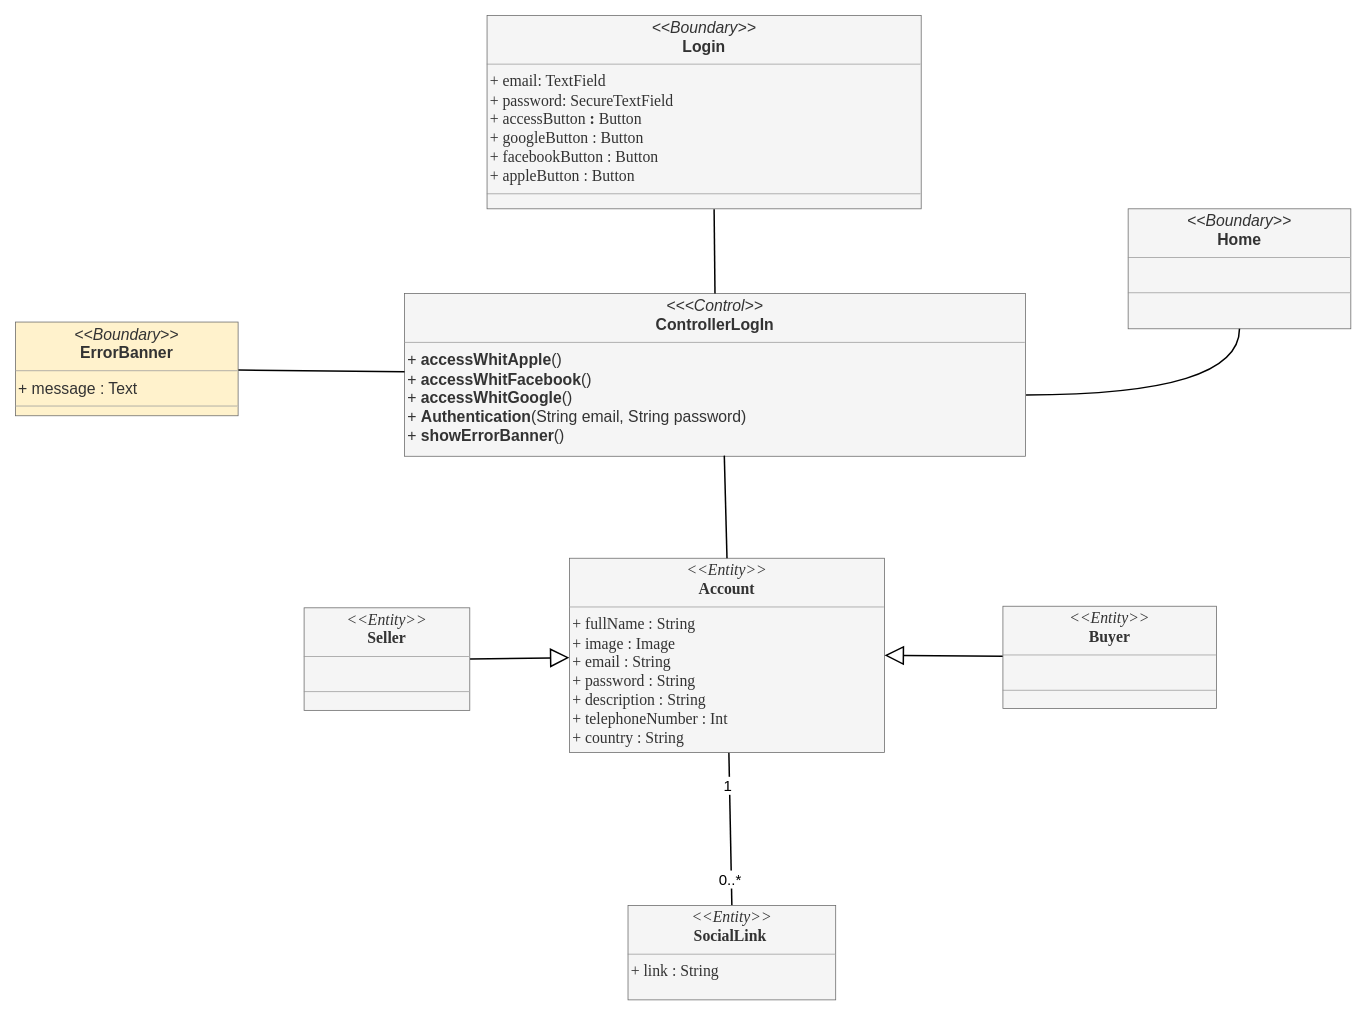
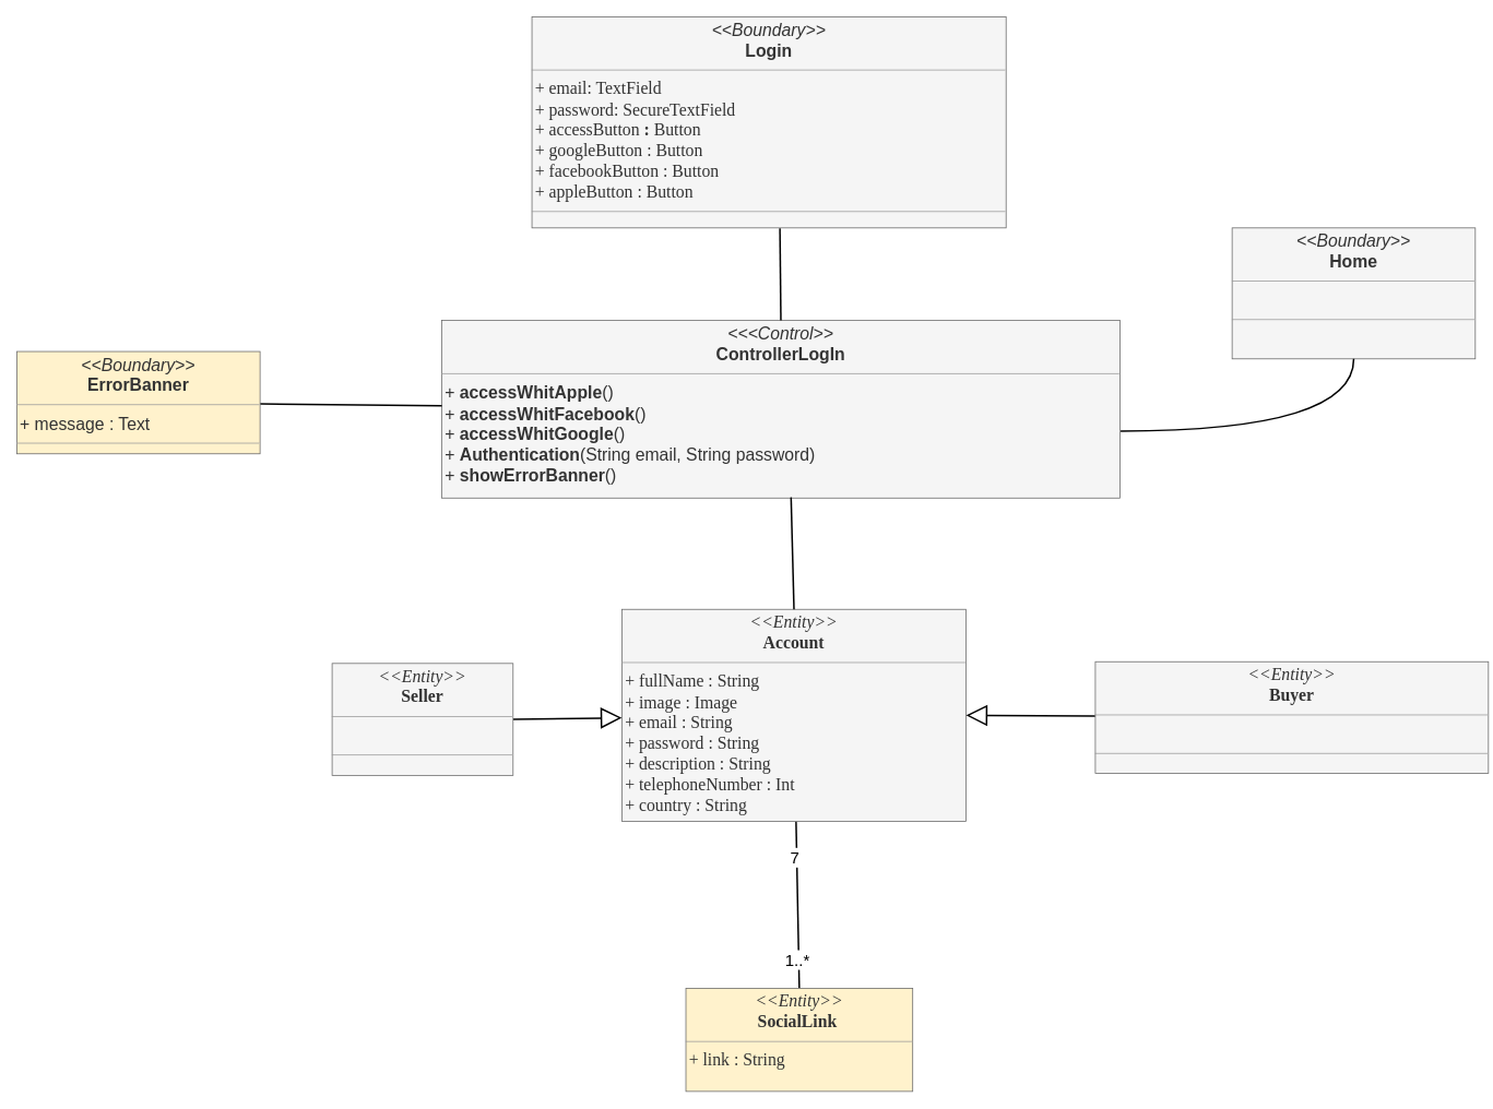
  <mxCell id="0" />
  <mxCell id="1" parent="0" />
  <mxCell id="2" value="&lt;p style=&quot;margin: 4px 0px 0px; text-align: center; font-size: 21px;&quot;&gt;&lt;font style=&quot;font-size: 21px;&quot;&gt;&lt;i style=&quot;&quot;&gt;&amp;lt;&amp;lt;&amp;lt;Control&amp;gt;&amp;gt;&lt;/i&gt;&lt;br&gt;&lt;b style=&quot;&quot;&gt;ControllerLogIn&lt;/b&gt;&lt;/font&gt;&lt;/p&gt;&lt;hr style=&quot;font-size: 21px;&quot; size=&quot;1&quot;&gt;&lt;p style=&quot;margin: 0px 0px 0px 4px; font-size: 21px;&quot;&gt;&lt;span style=&quot;background-color: initial;&quot;&gt;+ &lt;/span&gt;&lt;b style=&quot;background-color: initial;&quot;&gt;accessWhitApple&lt;/b&gt;&lt;span style=&quot;background-color: initial;&quot;&gt;()&lt;/span&gt;&lt;br&gt;&lt;/p&gt;&lt;p style=&quot;margin: 0px 0px 0px 4px; font-size: 21px;&quot;&gt;&lt;font style=&quot;font-size: 21px;&quot;&gt;+&amp;nbsp;&lt;b style=&quot;border-color: var(--border-color);&quot;&gt;accessWhit&lt;/b&gt;&lt;b&gt;Facebook&lt;/b&gt;()&lt;/font&gt;&lt;/p&gt;&lt;p style=&quot;margin: 0px 0px 0px 4px; font-size: 21px;&quot;&gt;&lt;font style=&quot;font-size: 21px;&quot;&gt;+&amp;nbsp;&lt;b&gt;access&lt;/b&gt;&lt;b style=&quot;border-color: var(--border-color);&quot;&gt;Whit&lt;/b&gt;&lt;b&gt;Google&lt;/b&gt;()&lt;/font&gt;&lt;/p&gt;&lt;p style=&quot;margin: 0px 0px 0px 4px; font-size: 21px;&quot;&gt;&lt;font style=&quot;font-size: 21px;&quot;&gt;+ &lt;b&gt;Authentication&lt;/b&gt;(String email, String password)&lt;/font&gt;&lt;/p&gt;&lt;p style=&quot;margin: 0px 0px 0px 4px; font-size: 21px;&quot;&gt;&lt;font style=&quot;font-size: 21px;&quot;&gt;+&amp;nbsp;&lt;b&gt;showErrorBanner&lt;/b&gt;()&lt;/font&gt;&lt;/p&gt;&lt;p style=&quot;margin: 0px 0px 0px 4px; font-size: 21px;&quot;&gt;&lt;br&gt;&lt;/p&gt;&lt;p style=&quot;margin: 0px 0px 0px 4px; font-size: 21px;&quot;&gt;&lt;br&gt;&lt;/p&gt;" style="verticalAlign=top;align=left;overflow=fill;fontSize=12;fontFamily=Helvetica;html=1;fillColor=#f5f5f5;fontColor=#333333;strokeColor=#666666;" parent="1" vertex="1"><mxGeometry x="539" y="391" width="828" height="217" as="geometry" /></mxCell>
  <mxCell id="3" value="&lt;p style=&quot;margin: 4px 0px 0px; text-align: center; font-size: 21px;&quot;&gt;&lt;font style=&quot;font-size: 21px;&quot;&gt;&lt;i style=&quot;&quot;&gt;&amp;lt;&amp;lt;Boundary&amp;gt;&amp;gt;&lt;/i&gt;&lt;br&gt;&lt;b style=&quot;&quot;&gt;Login&lt;/b&gt;&lt;/font&gt;&lt;/p&gt;&lt;hr style=&quot;font-size: 21px;&quot; size=&quot;1&quot;&gt;&lt;pre style=&quot;margin: 0px 0px 0px 4px; font-size: 21px;&quot;&gt;&lt;span style=&quot;font-family: &amp;quot;SF PRO&amp;quot;; background-color: initial; white-space: nowrap;&quot;&gt;+ email: TextField&lt;/span&gt;&lt;br&gt;&lt;/pre&gt;&lt;pre style=&quot;margin: 0px 0px 0px 4px; font-size: 21px;&quot;&gt;&lt;font style=&quot;font-size: 21px;&quot; face=&quot;SF PRO&quot;&gt;&lt;font style=&quot;font-size: 21px;&quot;&gt;+ password: SecureTextField&lt;br&gt;&lt;/font&gt;&lt;font style=&quot;font-size: 21px;&quot;&gt;+ accessButton &lt;b&gt;: &lt;/b&gt;Button&lt;br&gt;&lt;/font&gt;+ googleButton : Button&lt;/font&gt;&lt;/pre&gt;&lt;pre style=&quot;margin: 0px 0px 0px 4px; font-size: 21px;&quot;&gt;&lt;font style=&quot;font-size: 21px;&quot; face=&quot;SF PRO&quot;&gt;+ facebookButton : Button&lt;/font&gt;&lt;/pre&gt;&lt;pre style=&quot;margin: 0px 0px 0px 4px; font-size: 21px;&quot;&gt;&lt;font style=&quot;font-size: 21px;&quot; face=&quot;SF PRO&quot;&gt;+ appleButton : Button&lt;/font&gt;&lt;/pre&gt;&lt;hr style=&quot;font-size: 21px;&quot; size=&quot;1&quot;&gt;&lt;p style=&quot;margin: 0px 0px 0px 4px; font-size: 21px;&quot;&gt;&lt;br&gt;&lt;/p&gt;&lt;p style=&quot;margin: 0px 0px 0px 4px; font-size: 21px;&quot;&gt;&lt;br&gt;&lt;/p&gt;" style="verticalAlign=top;align=left;overflow=fill;fontSize=12;fontFamily=Helvetica;html=1;fillColor=#f5f5f5;fontColor=#333333;strokeColor=#666666;" parent="1" vertex="1"><mxGeometry x="649" y="20" width="579" height="258" as="geometry" /></mxCell>
  <mxCell id="4" value="" style="endArrow=none;html=1;rounded=0;fontFamily=Garamond;fontSize=21;entryX=0.523;entryY=1.002;entryDx=0;entryDy=0;entryPerimeter=0;exitX=0.5;exitY=0;exitDx=0;exitDy=0;strokeWidth=2;elbow=vertical;" parent="1" source="2" target="3" edge="1"><mxGeometry width="50" height="50" relative="1" as="geometry"><mxPoint x="673" y="384" as="sourcePoint" /><mxPoint x="927" y="281" as="targetPoint" /></mxGeometry></mxCell>
  <mxCell id="5" style="rounded=0;orthogonalLoop=1;jettySize=auto;html=1;strokeWidth=2;endSize=21;endArrow=block;endFill=0;exitX=1;exitY=0.5;exitDx=0;exitDy=0;" parent="1" source="9" target="7" edge="1"><mxGeometry relative="1" as="geometry"><mxPoint x="666" y="1005" as="sourcePoint" /></mxGeometry></mxCell>
  <mxCell id="6" style="rounded=0;orthogonalLoop=1;jettySize=auto;html=1;entryX=0.5;entryY=0;entryDx=0;entryDy=0;strokeWidth=2;endArrow=none;endFill=0;" parent="1" source="7" target="18" edge="1"><mxGeometry relative="1" as="geometry" /></mxCell>
  <mxCell id="7" value="&lt;p style=&quot;margin: 4px 0px 0px; text-align: center; font-size: 21px;&quot;&gt;&lt;font style=&quot;font-size: 21px;&quot;&gt;&lt;i style=&quot;&quot;&gt;&amp;lt;&amp;lt;Entity&amp;gt;&amp;gt;&lt;/i&gt;&lt;br&gt;&lt;b&gt;Account&lt;/b&gt;&lt;/font&gt;&lt;/p&gt;&lt;hr style=&quot;font-size: 21px;&quot; size=&quot;1&quot;&gt;&lt;p style=&quot;margin: 0px 0px 0px 4px; font-size: 21px;&quot;&gt;&lt;font style=&quot;font-size: 21px;&quot;&gt;+ fullName : String&lt;br&gt;&lt;/font&gt;&lt;/p&gt;&lt;p style=&quot;margin: 0px 0px 0px 4px; font-size: 21px;&quot;&gt;&lt;font style=&quot;font-size: 21px;&quot;&gt;+ image : Image&lt;/font&gt;&lt;/p&gt;&lt;p style=&quot;margin: 0px 0px 0px 4px; font-size: 21px;&quot;&gt;&lt;font style=&quot;font-size: 21px;&quot;&gt;+ email : String&lt;/font&gt;&lt;/p&gt;&lt;p style=&quot;margin: 0px 0px 0px 4px; font-size: 21px;&quot;&gt;&lt;font style=&quot;font-size: 21px;&quot;&gt;+ password : String&lt;/font&gt;&lt;/p&gt;&lt;p style=&quot;margin: 0px 0px 0px 4px; font-size: 21px;&quot;&gt;&lt;font style=&quot;font-size: 21px;&quot;&gt;+ description : String&lt;/font&gt;&lt;/p&gt;&lt;p style=&quot;margin: 0px 0px 0px 4px; font-size: 21px;&quot;&gt;&lt;font style=&quot;font-size: 21px;&quot;&gt;+ telephoneNumber : Int&lt;/font&gt;&lt;/p&gt;&lt;p style=&quot;margin: 0px 0px 0px 4px; font-size: 21px;&quot;&gt;&lt;font style=&quot;font-size: 21px;&quot;&gt;+ country : String&lt;/font&gt;&lt;/p&gt;&lt;p style=&quot;margin: 0px 0px 0px 4px; font-size: 21px;&quot;&gt;&lt;/p&gt;&lt;p style=&quot;margin: 0px 0px 0px 4px; font-size: 21px;&quot;&gt;&lt;br&gt;&lt;/p&gt;" style="verticalAlign=top;align=left;overflow=fill;fontSize=12;fontFamily=SF PRO;html=1;fillColor=#f5f5f5;fontColor=#333333;strokeColor=#666666;rounded=0;" parent="1" vertex="1"><mxGeometry x="759" y="744" width="420" height="259" as="geometry" /></mxCell>
  <mxCell id="8" value="" style="endArrow=none;html=1;rounded=0;strokeWidth=2;exitX=0.5;exitY=0;exitDx=0;exitDy=0;entryX=0.515;entryY=0.996;entryDx=0;entryDy=0;entryPerimeter=0;" parent="1" source="7" edge="1" target="2"><mxGeometry width="50" height="50" relative="1" as="geometry"><mxPoint x="1019" y="726" as="sourcePoint" /><mxPoint x="1024" y="612" as="targetPoint" /></mxGeometry></mxCell>
  <mxCell id="9" value="&lt;p style=&quot;margin: 4px 0px 0px; text-align: center; font-size: 21px;&quot;&gt;&lt;font style=&quot;font-size: 21px;&quot;&gt;&lt;i style=&quot;&quot;&gt;&amp;lt;&amp;lt;Entity&amp;gt;&amp;gt;&lt;/i&gt;&lt;br&gt;&lt;b&gt;Seller&lt;/b&gt;&lt;/font&gt;&lt;/p&gt;&lt;hr style=&quot;font-size: 21px;&quot; size=&quot;1&quot;&gt;&lt;p style=&quot;margin: 0px 0px 0px 4px; font-size: 21px;&quot;&gt;&lt;font style=&quot;font-size: 21px;&quot;&gt;&lt;br&gt;&lt;/font&gt;&lt;/p&gt;&lt;hr style=&quot;font-size: 21px;&quot; size=&quot;1&quot;&gt;&lt;p style=&quot;margin: 0px 0px 0px 4px; font-size: 21px;&quot;&gt;&lt;br&gt;&lt;/p&gt;" style="verticalAlign=top;align=left;overflow=fill;fontSize=12;fontFamily=SF PRO;html=1;fillColor=#f5f5f5;fontColor=#333333;strokeColor=#666666;rounded=0;" parent="1" vertex="1"><mxGeometry x="405" y="810.13" width="221" height="136.75" as="geometry" /></mxCell>
  <mxCell id="10" style="shape=connector;rounded=0;orthogonalLoop=1;jettySize=auto;html=1;entryX=1;entryY=0.5;entryDx=0;entryDy=0;labelBackgroundColor=default;strokeColor=default;strokeWidth=2;fontFamily=Helvetica;fontSize=11;fontColor=default;endArrow=block;endFill=0;endSize=21;" parent="1" source="11" target="7" edge="1"><mxGeometry relative="1" as="geometry" /></mxCell>
- <mxCell id="11" value="&lt;p style=&quot;margin: 4px 0px 0px; text-align: center; font-size: 21px;&quot;&gt;&lt;font style=&quot;font-size: 21px;&quot;&gt;&lt;i style=&quot;&quot;&gt;&amp;lt;&amp;lt;Entity&amp;gt;&amp;gt;&lt;/i&gt;&lt;br&gt;&lt;b&gt;Buyer&lt;/b&gt;&lt;/font&gt;&lt;/p&gt;&lt;hr style=&quot;font-size: 21px;&quot; size=&quot;1&quot;&gt;&lt;p style=&quot;margin: 0px 0px 0px 4px; font-size: 21px;&quot;&gt;&lt;br&gt;&lt;/p&gt;&lt;hr style=&quot;font-size: 21px;&quot; size=&quot;1&quot;&gt;&lt;p style=&quot;margin: 0px 0px 0px 4px; font-size: 21px;&quot;&gt;&lt;br&gt;&lt;/p&gt;" style="verticalAlign=top;align=left;overflow=fill;fontSize=12;fontFamily=SF PRO;html=1;fillColor=#f5f5f5;fontColor=#333333;strokeColor=#666666;rounded=0;" parent="1" vertex="1"><mxGeometry x="1337" y="808" width="285" height="136.25" as="geometry" /></mxCell>
+ <mxCell id="11" value="&lt;p style=&quot;margin: 4px 0px 0px; text-align: center; font-size: 21px;&quot;&gt;&lt;font style=&quot;font-size: 21px;&quot;&gt;&lt;i style=&quot;&quot;&gt;&amp;lt;&amp;lt;Entity&amp;gt;&amp;gt;&lt;/i&gt;&lt;br&gt;&lt;b&gt;Buyer&lt;/b&gt;&lt;/font&gt;&lt;/p&gt;&lt;hr style=&quot;font-size: 21px;&quot; size=&quot;1&quot;&gt;&lt;p style=&quot;margin: 0px 0px 0px 4px; font-size: 21px;&quot;&gt;&lt;br&gt;&lt;/p&gt;&lt;hr style=&quot;font-size: 21px;&quot; size=&quot;1&quot;&gt;&lt;p style=&quot;margin: 0px 0px 0px 4px; font-size: 21px;&quot;&gt;&lt;br&gt;&lt;/p&gt;" style="verticalAlign=top;align=left;overflow=fill;fontSize=12;fontFamily=SF PRO;html=1;fillColor=#f5f5f5;fontColor=#333333;strokeColor=#666666;rounded=0;" parent="1" vertex="1"><mxGeometry x="1337" y="808" width="480" height="136.25" as="geometry" /></mxCell>
  <mxCell id="12" value="&lt;p style=&quot;margin: 4px 0px 0px; text-align: center; font-size: 21px;&quot;&gt;&lt;font style=&quot;font-size: 21px;&quot;&gt;&lt;i style=&quot;&quot;&gt;&amp;lt;&amp;lt;Boundary&amp;gt;&amp;gt;&lt;/i&gt;&lt;br&gt;&lt;b&gt;Home&lt;/b&gt;&lt;/font&gt;&lt;/p&gt;&lt;hr style=&quot;font-size: 21px;&quot; size=&quot;1&quot;&gt;&lt;pre style=&quot;margin: 0px 0px 0px 4px; font-size: 21px;&quot;&gt;&lt;br&gt;&lt;/pre&gt;&lt;hr style=&quot;font-size: 21px;&quot; size=&quot;1&quot;&gt;&lt;p style=&quot;margin: 0px 0px 0px 4px; font-size: 21px;&quot;&gt;&lt;br&gt;&lt;/p&gt;" style="verticalAlign=top;align=left;overflow=fill;fontSize=12;fontFamily=Helvetica;html=1;fillColor=#f5f5f5;fontColor=#333333;strokeColor=#666666;" parent="1" vertex="1"><mxGeometry x="1504" y="278" width="297" height="160" as="geometry" /></mxCell>
  <mxCell id="13" value="" style="endArrow=none;html=1;rounded=0;labelBackgroundColor=default;strokeColor=default;strokeWidth=2;fontFamily=SF PRO;fontSize=11;fontColor=default;endSize=21;shape=connector;entryX=0.5;entryY=1;entryDx=0;entryDy=0;exitX=1.001;exitY=0.623;exitDx=0;exitDy=0;exitPerimeter=0;edgeStyle=orthogonalEdgeStyle;curved=1;" parent="1" source="2" target="12" edge="1"><mxGeometry width="50" height="50" relative="1" as="geometry"><mxPoint x="1310" y="387" as="sourcePoint" /><mxPoint x="1347" y="232" as="targetPoint" /></mxGeometry></mxCell>
  <mxCell id="14" style="edgeStyle=none;rounded=0;orthogonalLoop=1;jettySize=auto;html=1;elbow=vertical;strokeWidth=2;endArrow=none;endFill=0;" parent="1" source="15" target="2" edge="1"><mxGeometry relative="1" as="geometry" /></mxCell>
  <mxCell id="15" value="&lt;p style=&quot;margin: 4px 0px 0px; text-align: center; font-size: 21px;&quot;&gt;&lt;font style=&quot;font-size: 21px;&quot;&gt;&lt;i style=&quot;&quot;&gt;&amp;lt;&amp;lt;Boundary&amp;gt;&amp;gt;&lt;/i&gt;&lt;br&gt;&lt;b&gt;ErrorBanner&lt;/b&gt;&lt;/font&gt;&lt;/p&gt;&lt;hr style=&quot;font-size: 21px;&quot; size=&quot;1&quot;&gt;&lt;p style=&quot;margin: 0px 0px 0px 4px; font-size: 21px;&quot;&gt;+ message : Text&lt;/p&gt;&lt;hr style=&quot;font-size: 21px;&quot; size=&quot;1&quot;&gt;&lt;p style=&quot;margin: 0px 0px 0px 4px; font-size: 21px;&quot;&gt;&lt;br&gt;&lt;/p&gt;" style="verticalAlign=top;align=left;overflow=fill;fontSize=12;fontFamily=Helvetica;html=1;fillColor=#fff2cc;fontColor=#333333;strokeColor=#666666;" parent="1" vertex="1"><mxGeometry x="20" y="429" width="297" height="125" as="geometry" /></mxCell>
- <mxCell id="16" value="&lt;font style=&quot;font-size: 20px;&quot;&gt;1&lt;/font&gt;" style="edgeLabel;html=1;align=center;verticalAlign=middle;resizable=0;points=[];" parent="1" vertex="1" connectable="0"><mxGeometry x="1028" y="1072" as="geometry"><mxPoint x="-59" y="-26" as="offset" /></mxGeometry></mxCell>
- <mxCell id="17" value="0..*" style="edgeLabel;html=1;align=center;verticalAlign=middle;resizable=0;points=[];fontSize=20;" parent="1" vertex="1" connectable="0"><mxGeometry x="972" y="1171" as="geometry" /></mxCell>
- <mxCell id="18" value="&lt;p style=&quot;margin: 4px 0px 0px; text-align: center; font-size: 21px;&quot;&gt;&lt;font style=&quot;font-size: 21px;&quot;&gt;&lt;i style=&quot;&quot;&gt;&amp;lt;&amp;lt;Entity&amp;gt;&amp;gt;&lt;/i&gt;&lt;/font&gt;&lt;/p&gt;&lt;p style=&quot;margin: 0px 0px 0px 4px; font-size: 21px;&quot;&gt;&lt;span style=&quot;white-space: pre;&quot;&gt;&#09;&lt;/span&gt;&lt;span style=&quot;white-space: pre;&quot;&gt;&#09;&lt;/span&gt;&lt;b&gt;SocialLink&lt;/b&gt;&lt;br&gt;&lt;/p&gt;&lt;hr style=&quot;font-size: 21px;&quot; size=&quot;1&quot;&gt;&lt;p style=&quot;margin: 0px 0px 0px 4px; font-size: 21px;&quot;&gt;+ link : String&amp;nbsp;&lt;/p&gt;" style="verticalAlign=top;align=left;overflow=fill;fontSize=12;fontFamily=SF PRO;html=1;fillColor=#f5f5f5;fontColor=#333333;strokeColor=#666666;rounded=0;" parent="1" vertex="1"><mxGeometry x="837" y="1207" width="277" height="126" as="geometry" /></mxCell>
+ <mxCell id="16" value="&lt;font style=&quot;font-size: 20px;&quot;&gt;7&lt;/font&gt;" style="edgeLabel;html=1;align=center;verticalAlign=middle;resizable=0;points=[];" parent="1" vertex="1" connectable="0"><mxGeometry x="1028" y="1072" as="geometry"><mxPoint x="-59" y="-26" as="offset" /></mxGeometry></mxCell>
+ <mxCell id="17" value="1..*" style="edgeLabel;html=1;align=center;verticalAlign=middle;resizable=0;points=[];fontSize=20;" parent="1" vertex="1" connectable="0"><mxGeometry x="972" y="1171" as="geometry" /></mxCell>
+ <mxCell id="18" value="&lt;p style=&quot;margin: 4px 0px 0px; text-align: center; font-size: 21px;&quot;&gt;&lt;font style=&quot;font-size: 21px;&quot;&gt;&lt;i style=&quot;&quot;&gt;&amp;lt;&amp;lt;Entity&amp;gt;&amp;gt;&lt;/i&gt;&lt;/font&gt;&lt;/p&gt;&lt;p style=&quot;margin: 0px 0px 0px 4px; font-size: 21px;&quot;&gt;&lt;span style=&quot;white-space: pre;&quot;&gt;&#09;&lt;/span&gt;&lt;span style=&quot;white-space: pre;&quot;&gt;&#09;&lt;/span&gt;&lt;b&gt;SocialLink&lt;/b&gt;&lt;br&gt;&lt;/p&gt;&lt;hr style=&quot;font-size: 21px;&quot; size=&quot;1&quot;&gt;&lt;p style=&quot;margin: 0px 0px 0px 4px; font-size: 21px;&quot;&gt;+ link : String&amp;nbsp;&lt;/p&gt;" style="verticalAlign=top;align=left;overflow=fill;fontSize=12;fontFamily=SF PRO;html=1;fillColor=#fff2cc;fontColor=#333333;strokeColor=#666666;rounded=0;" parent="1" vertex="1"><mxGeometry x="837" y="1207" width="277" height="126" as="geometry" /></mxCell>
